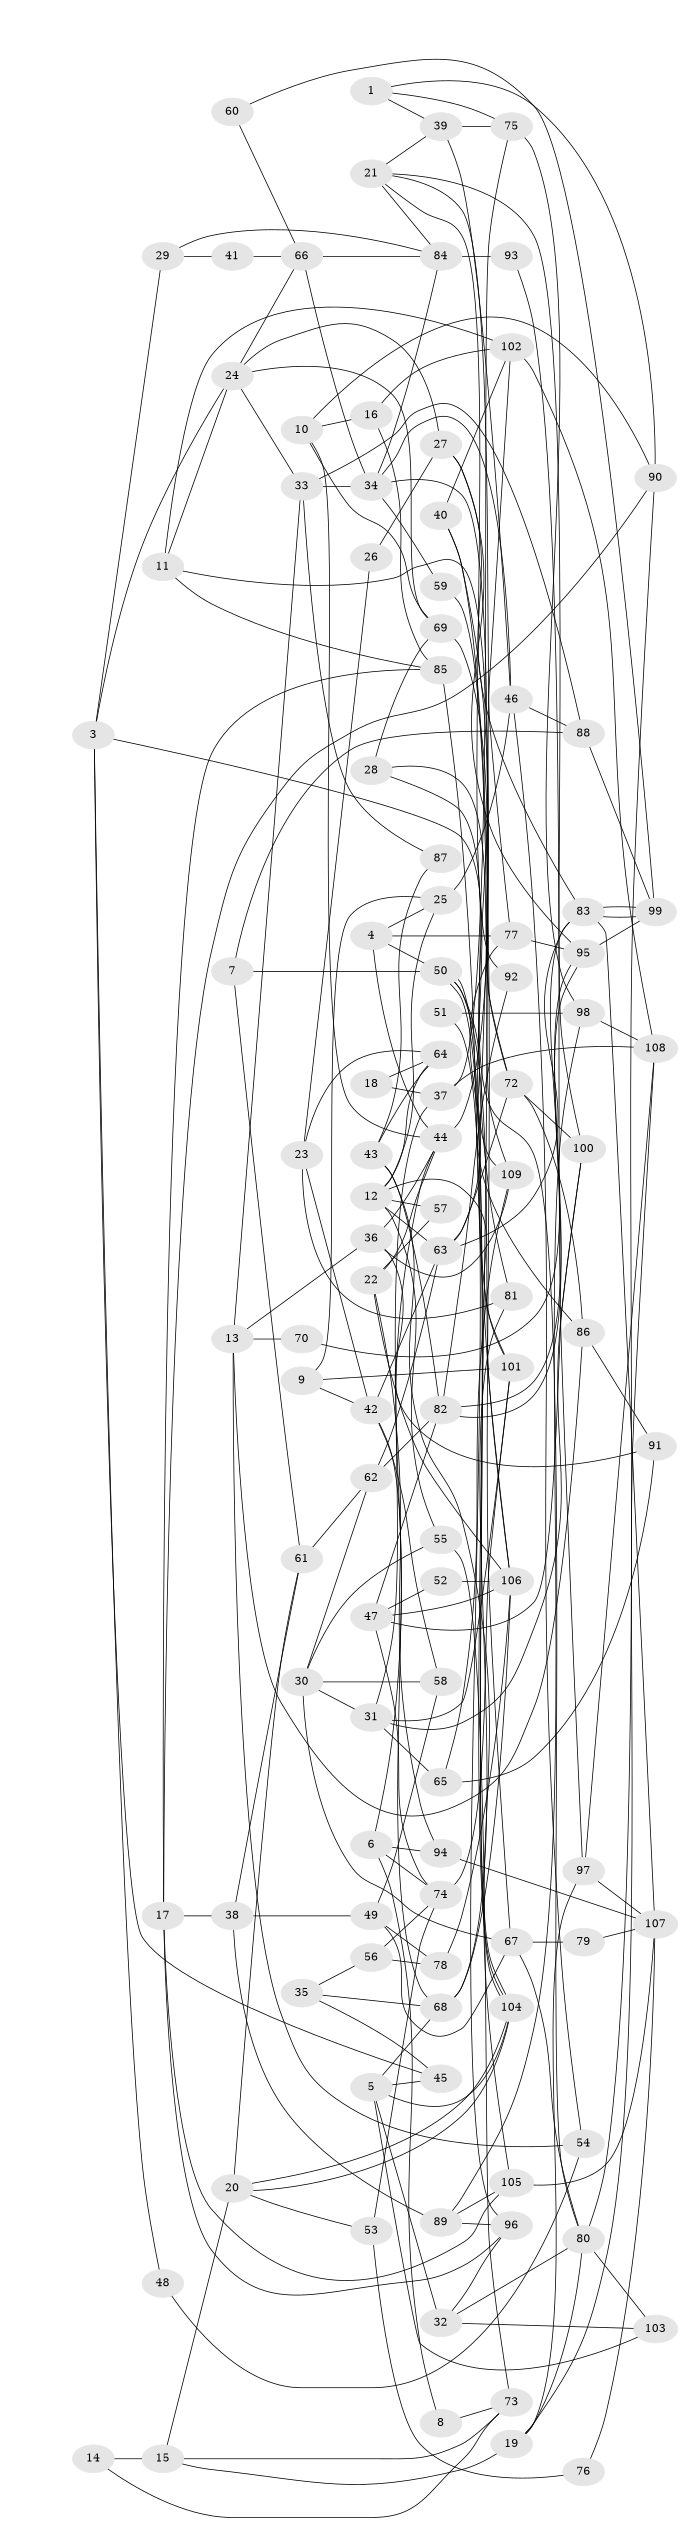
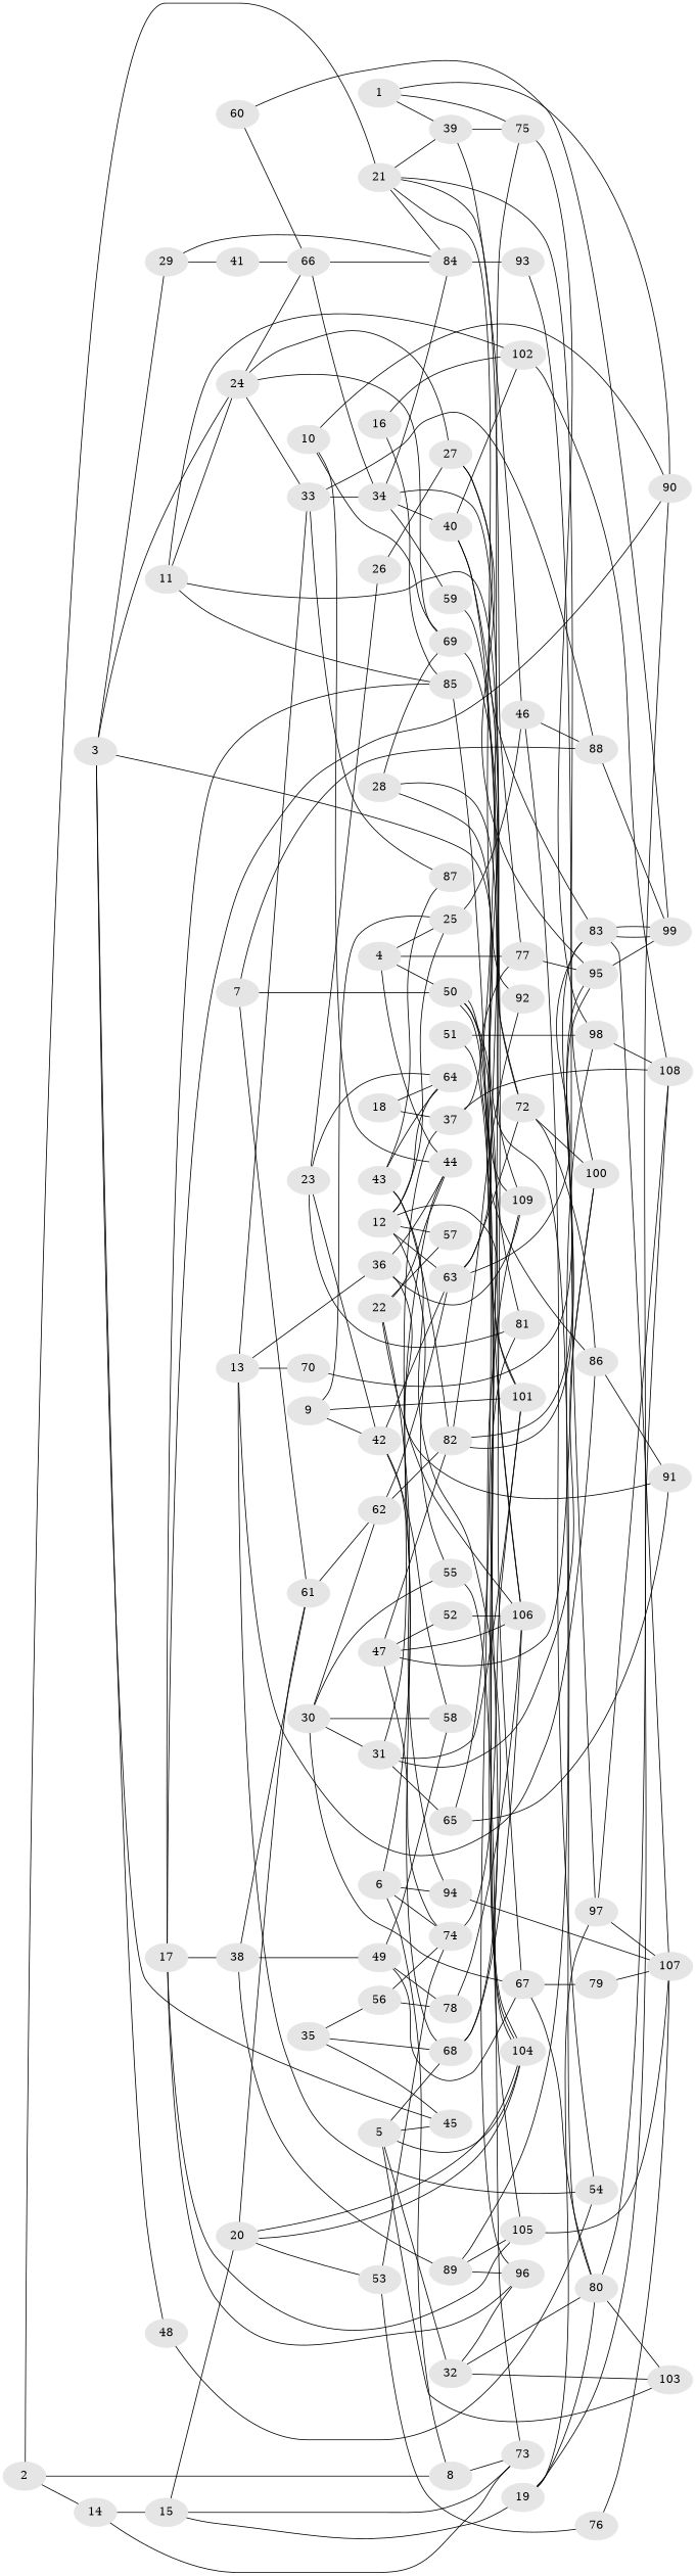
  graph {
    rankdir=LR
    node [color=gray90 style=filled]
    1
    39
    75
    90
    46
    98
+   2
    8
    14
    21
    73
    15
    77
    84
    92
    100
    3
    24
    29
    45
    48
    109
    69
    33
    27
    66
    41
    54
    4
    25
    44
    50
    102
    104
    86
    106
    95
    5
    32
    68
    103
    96
    80
    81
    6
    74
    94
    101
    107
    7
    61
    88
    62
    99
    9
    42
    63
    58
    10
    16
    85
    11
    108
    12
    55
    57
    64
    83
    72
    13
    36
    70
    34
    87
    91
    19
    20
    97
    53
    17
    38
    105
    49
    89
    18
    37
    76
    93
    22
    23
    26
    28
    30
    31
    67
    65
    82
    79
    40
    59
    35
    56
    78
    43
    47
    52
    51
    60
    1 -- 39
    1 -- 75
    1 -- 90
    39 -- 75
    39 -- 46
    75 -- 98
    46 -- 54
    46 -- 88
    98 -- 108
+   2 -- 8
+   2 -- 14
+   2 -- 21
    8 -- 73
    14 -- 73
    14 -- 15
    21 -- 39
    21 -- 77
    21 -- 84
    21 -- 92
    21 -- 100
    15 -- 73
    15 -- 19
    15 -- 20
    77 -- 95
    84 -- 93
    3 -- 24
    3 -- 29
    3 -- 45
    3 -- 48
    3 -- 109
    24 -- 69
    24 -- 33
    24 -- 27
    24 -- 66
    29 -- 84
    29 -- 41
    48 -- 54
    69 -- 101
    33 -- 88
    33 -- 34
    33 -- 87
    27 -- 95
    27 -- 83
    66 -- 84
    66 -- 34
    41 -- 66
    4 -- 77
    4 -- 25
    4 -- 44
    4 -- 50
    25 -- 46
-   44 -- 102
    50 -- 104
    50 -- 104
    50 -- 86
    50 -- 106
    102 -- 108
    86 -- 91
    95 -- 99
    5 -- 45
    5 -- 104
    5 -- 32
    5 -- 68
    5 -- 103
    32 -- 103
    32 -- 96
    32 -- 80
    68 -- 106
    68 -- 81
    80 -- 90
    80 -- 103
    6 -- 8
    6 -- 44
    6 -- 74
    6 -- 94
    74 -- 101
    94 -- 107
    7 -- 50
    7 -- 61
    7 -- 88
    61 -- 62
    88 -- 99
    62 -- 63
    62 -- 82
    9 -- 25
    9 -- 101
    9 -- 42
    42 -- 68
    42 -- 63
    42 -- 58
    63 -- 77
    63 -- 83
    63 -- 72
    10 -- 90
    10 -- 69
    10 -- 44
-   10 -- 16
    16 -- 102
    16 -- 85
    85 -- 106
    11 -- 24
    11 -- 109
    11 -- 102
    11 -- 85
    12 -- 25
    12 -- 101
    12 -- 63
    12 -- 55
    12 -- 57
    12 -- 64
    55 -- 73
    83 -- 107
    83 -- 99
    83 -- 99
    72 -- 100
    72 -- 86
    13 -- 33
    13 -- 54
    13 -- 86
    13 -- 36
    13 -- 70
    36 -- 109
    36 -- 44
    36 -- 91
    70 -- 83
    34 -- 84
    34 -- 72
-   34 -- 46
+   34 -- 40
    34 -- 59
    19 -- 80
    19 -- 108
    19 -- 97
    20 -- 104
    20 -- 104
    20 -- 61
    20 -- 53
    97 -- 107
    97 -- 108
    53 -- 74
    53 -- 76
    17 -- 90
    17 -- 96
    17 -- 85
    17 -- 38
    17 -- 105
    38 -- 61
    38 -- 49
    38 -- 89
    105 -- 107
    49 -- 58
    49 -- 67
    49 -- 78
    89 -- 98
    89 -- 96
    89 -- 105
    18 -- 64
    18 -- 37
    37 -- 75
    37 -- 108
    76 -- 107
    93 -- 97
    22 -- 44
    22 -- 106
    22 -- 94
    22 -- 57
    23 -- 81
    23 -- 42
    23 -- 64
    23 -- 26
    26 -- 27
    28 -- 69
    28 -- 80
    28 -- 72
    30 -- 62
    30 -- 58
    30 -- 55
    30 -- 31
    30 -- 67
    31 -- 100
    31 -- 101
    31 -- 37
    31 -- 65
    67 -- 80
    67 -- 79
    65 -- 109
    65 -- 91
    82 -- 92
    82 -- 95
    82 -- 95
    79 -- 107
    40 -- 102
    40 -- 81
    40 -- 67
    59 -- 104
    35 -- 45
    35 -- 68
    35 -- 56
    56 -- 74
    56 -- 78
    78 -- 106
    43 -- 64
    43 -- 87
    43 -- 105
    43 -- 82
    47 -- 100
    47 -- 106
    47 -- 74
    47 -- 82
    47 -- 52
    52 -- 106
    51 -- 98
    51 -- 96
    60 -- 66
    60 -- 99
  }
